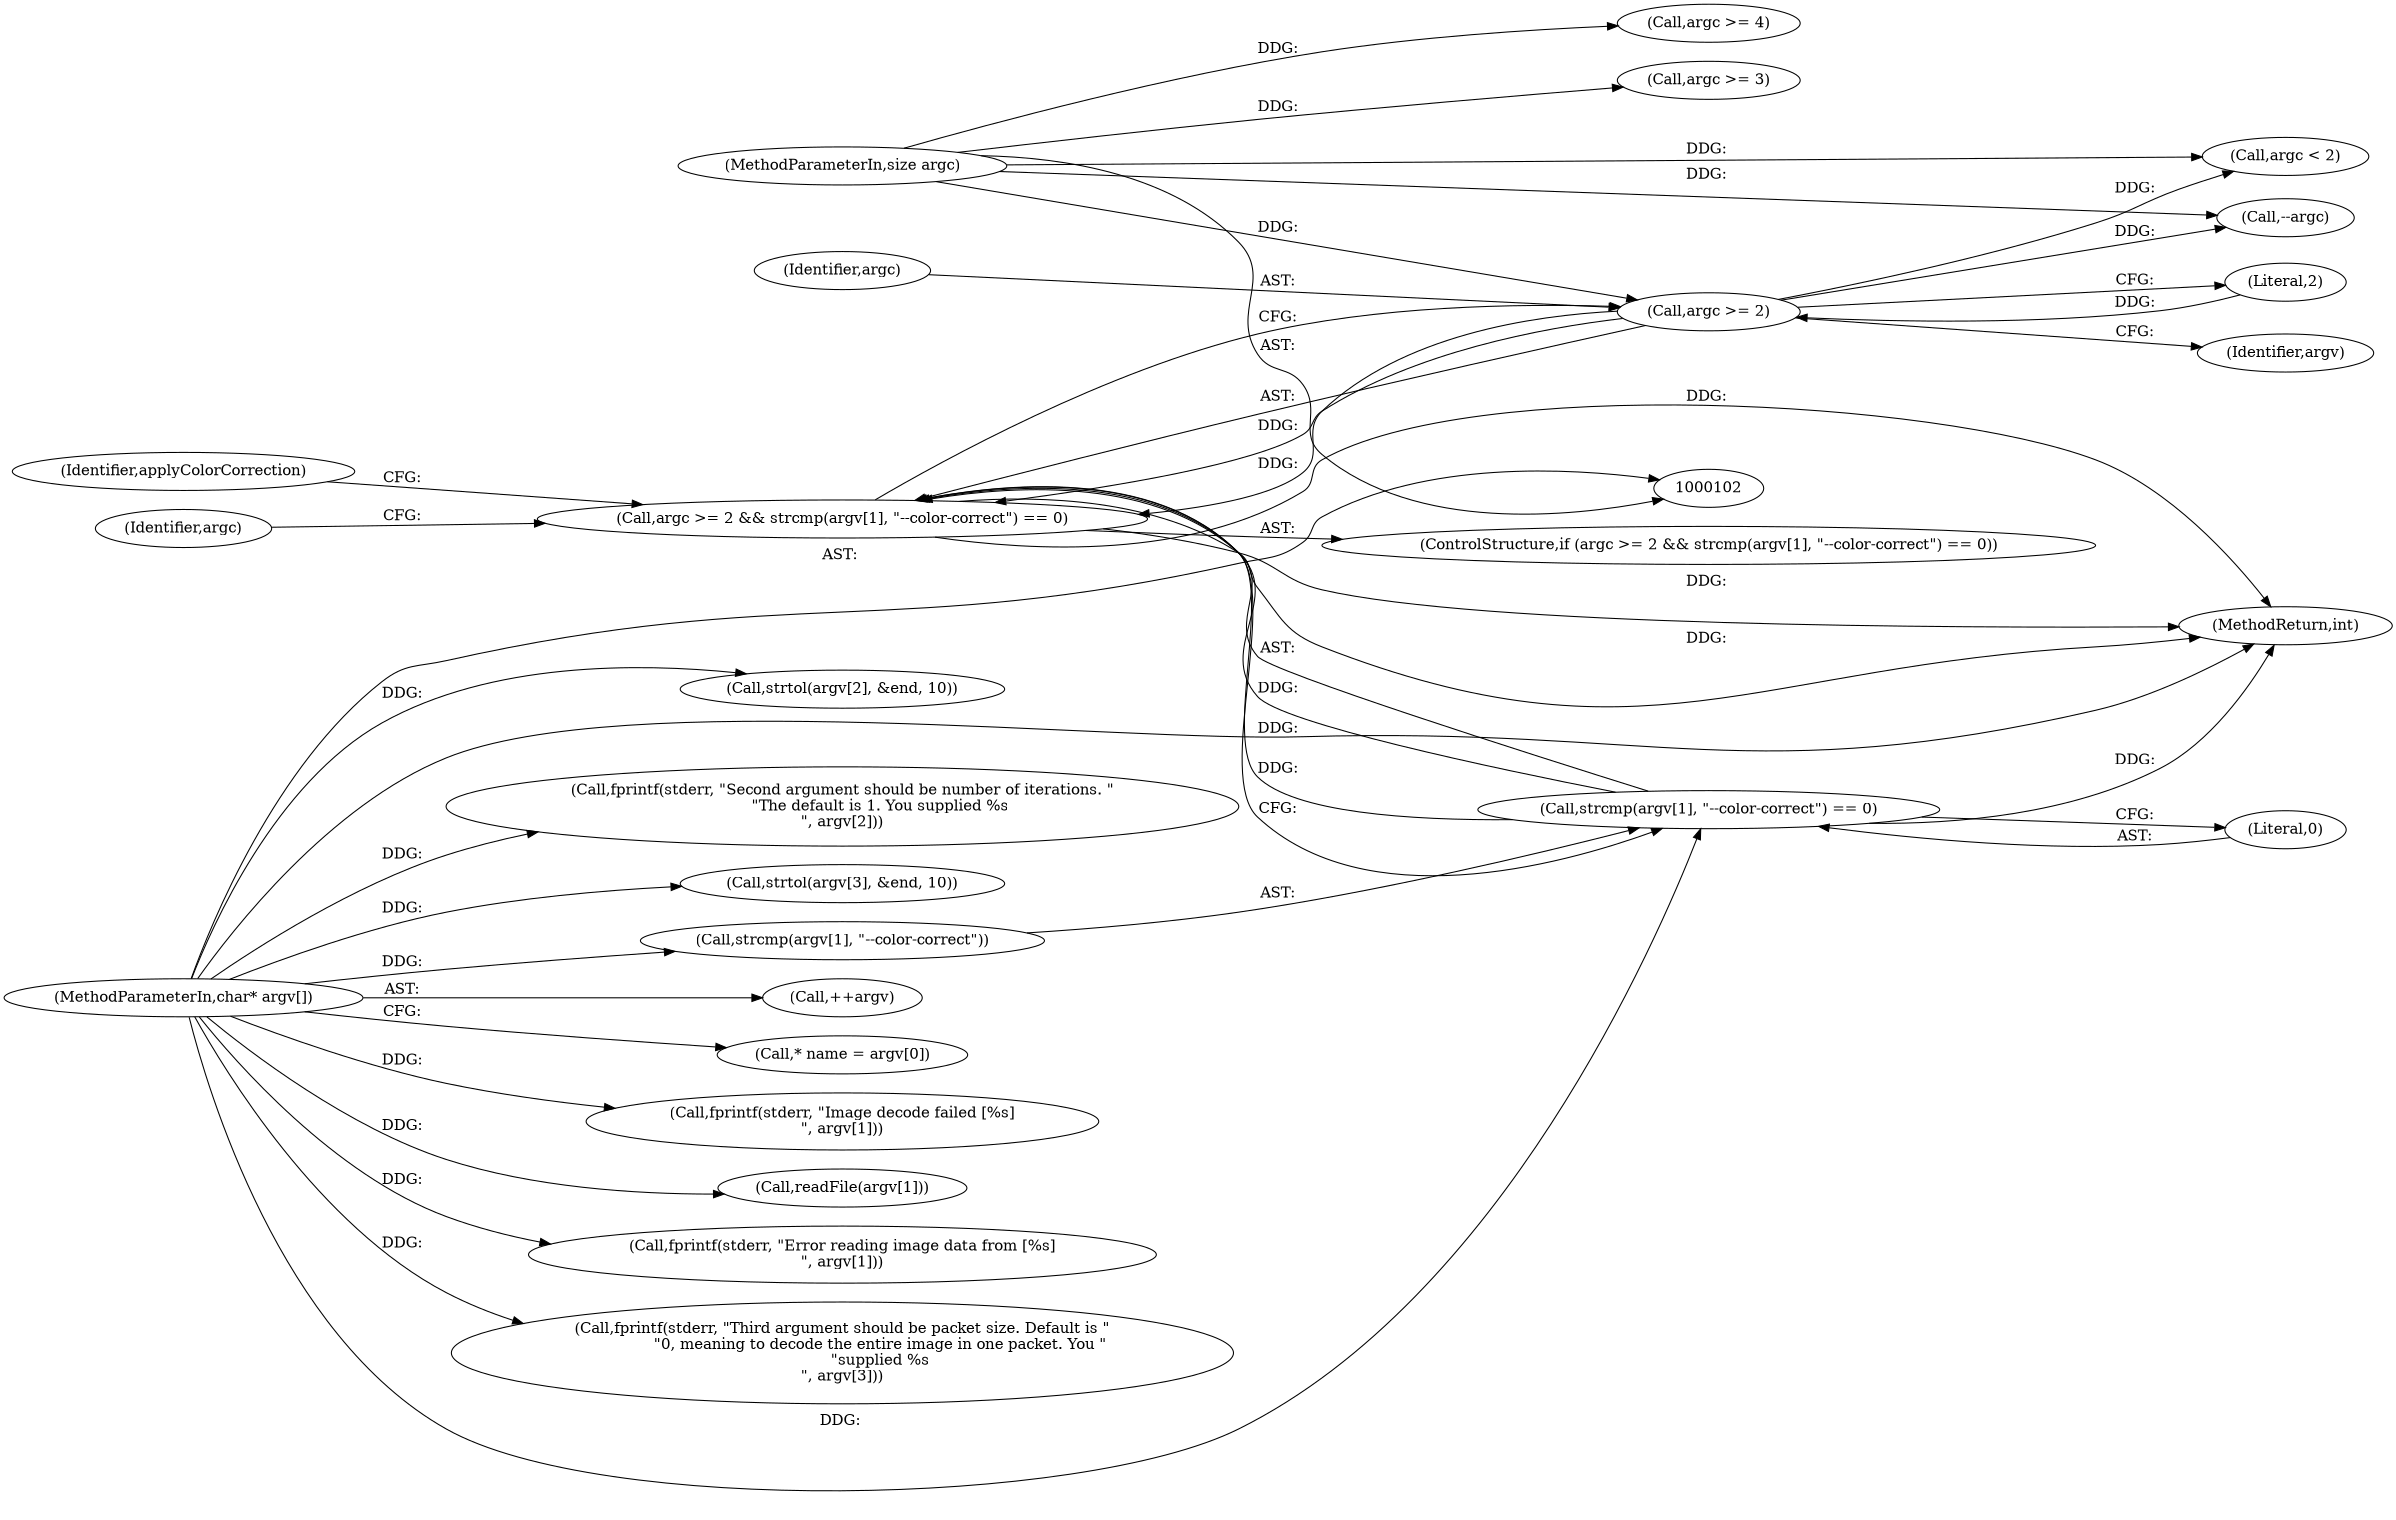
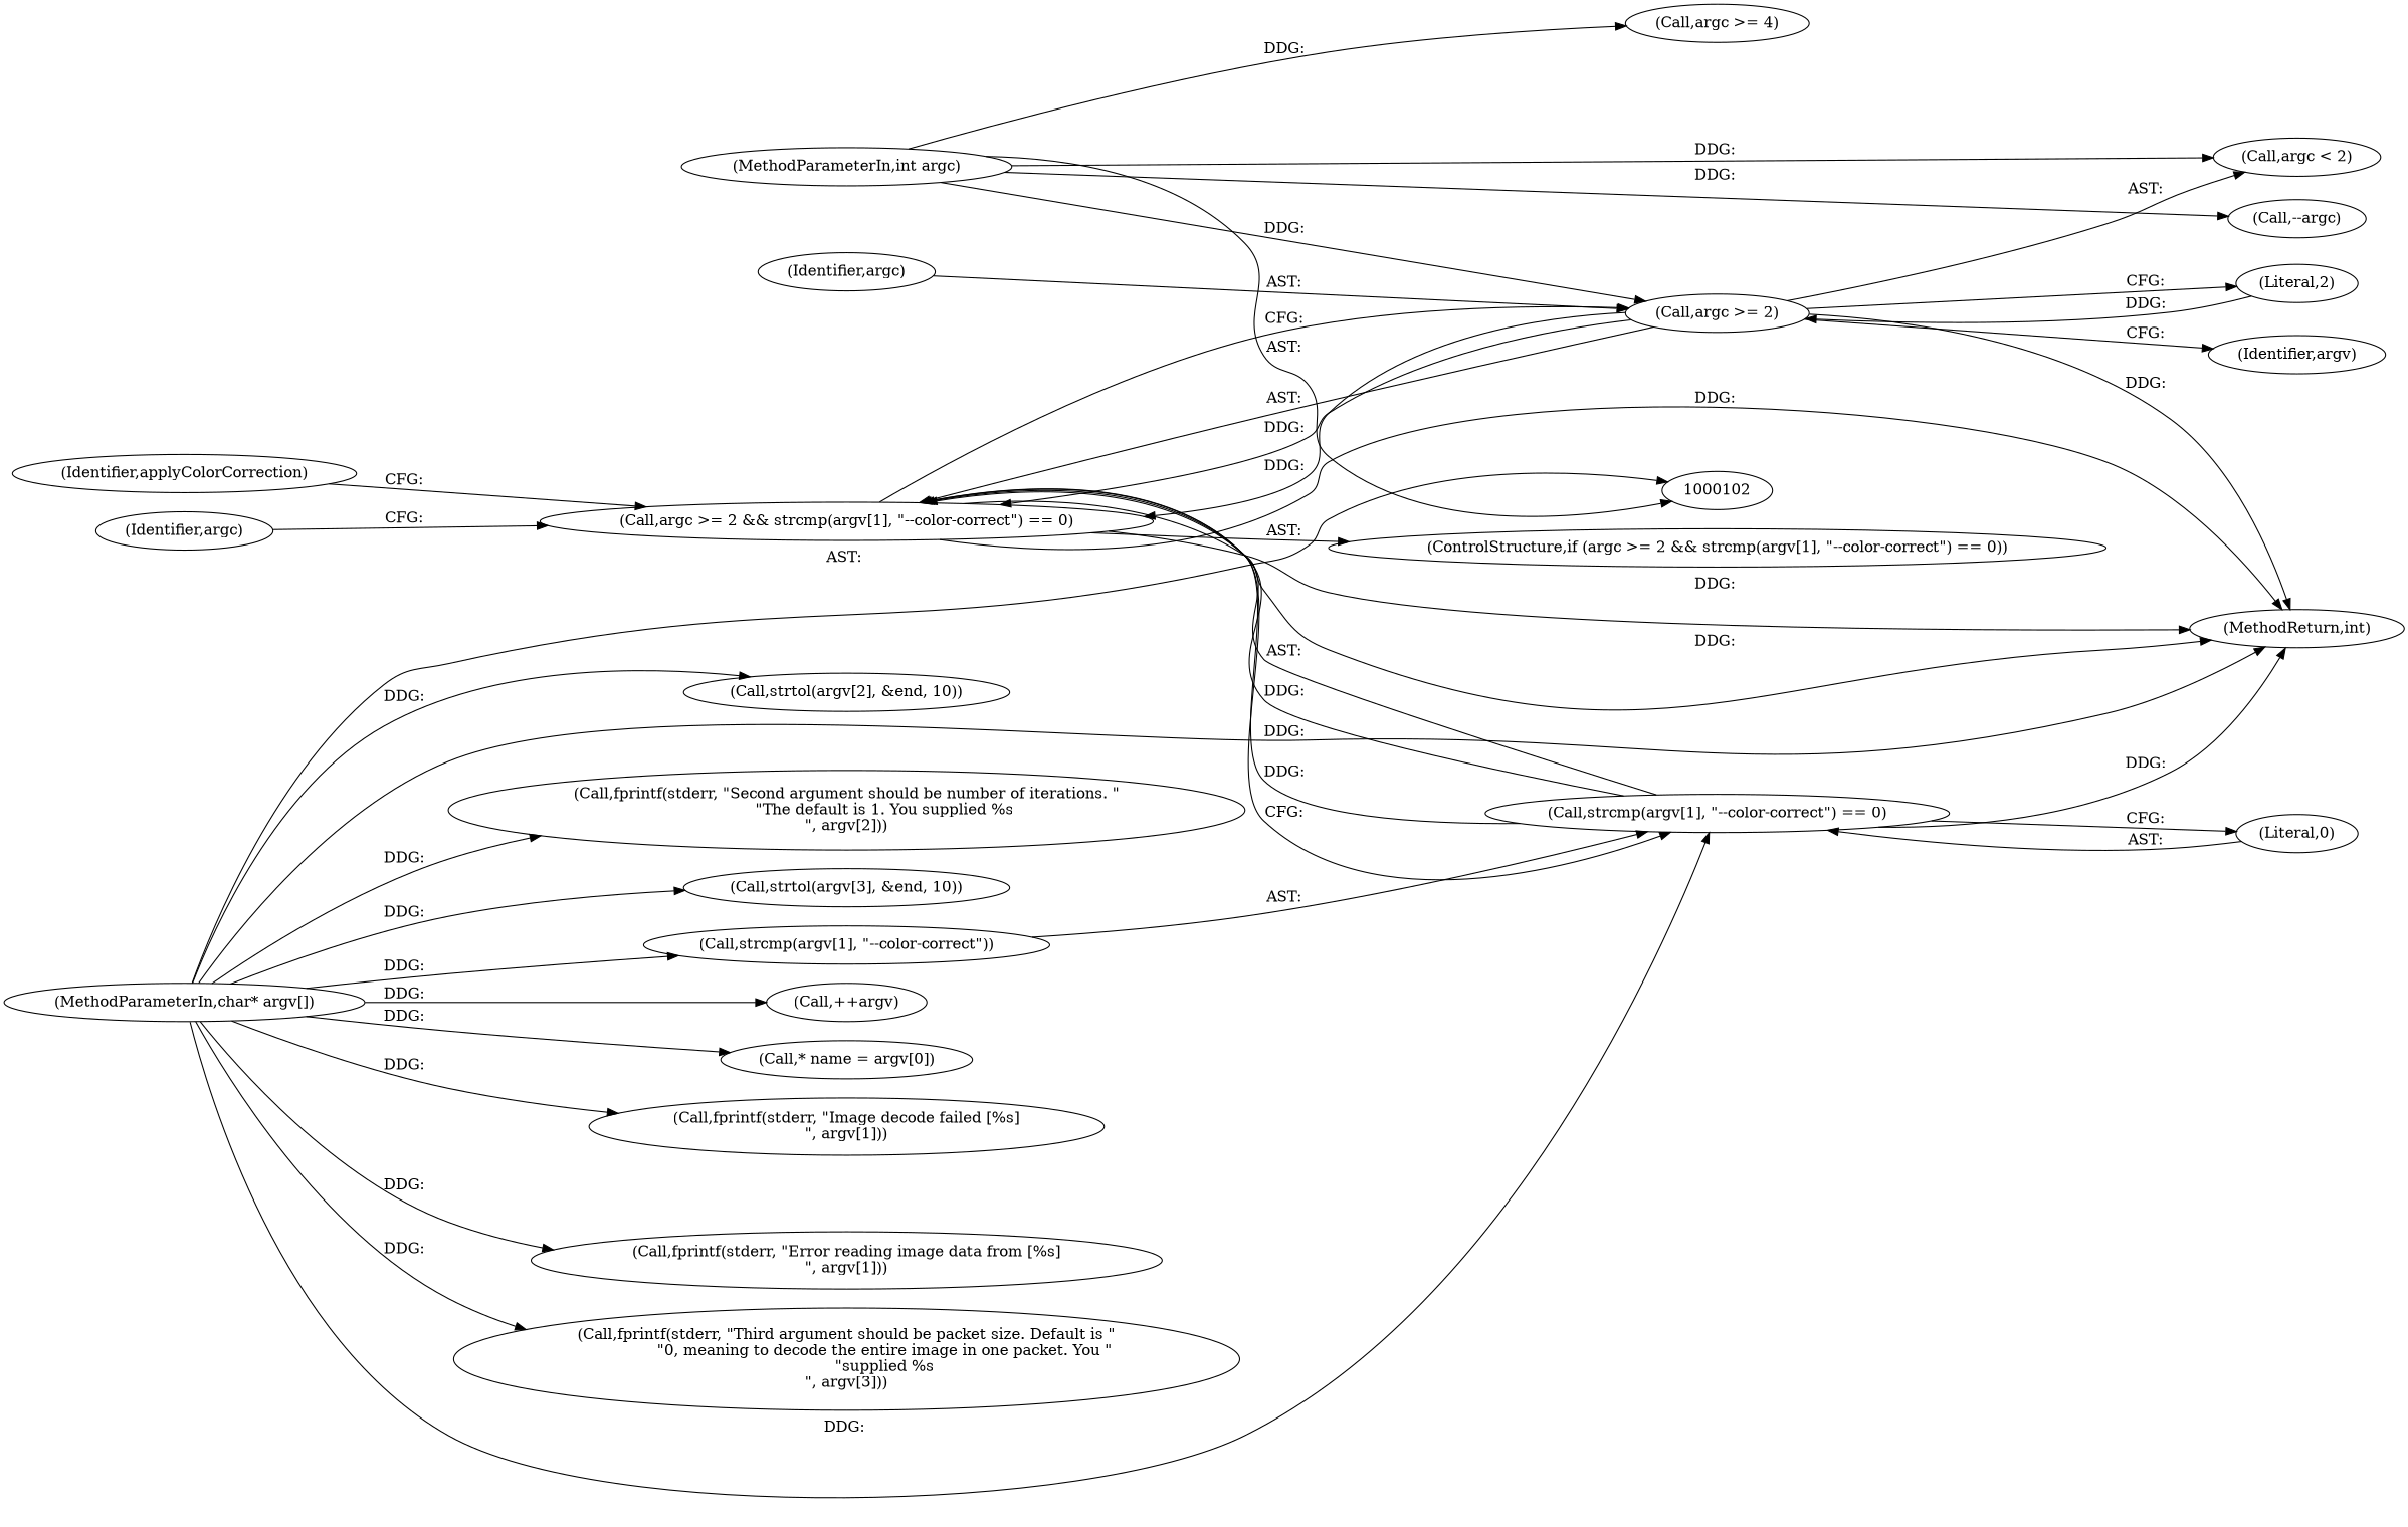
  digraph {
    rankdir=LR
    n1 [label="(Call,argc >= 2 && strcmp(argv[1], \"--color-correct\") == 0)"]
    n2 [label="(Call,argc >= 2)"]
    n3 [label="(Call,strcmp(argv[1], \"--color-correct\") == 0)"]
    n4 [label="(ControlStructure,if (argc >= 2 && strcmp(argv[1], \"--color-correct\") == 0))"]
    n5 [label="(MethodReturn,int)"]
    n6 [label="(Literal,2)"]
    n7 [label="(Call,argc < 2)"]
    n8 [label="(Call,--argc)"]
    n9 [label="(Identifier,argv)"]
    n10 [label="(Literal,0)"]
-   n11 [label="(MethodParameterIn,size argc)"]
+   n11 [label="(MethodParameterIn,int argc)"]
    n12 [label="(Call,argc >= 4)"]
-   n13 [label="(Call,argc >= 3)"]
    1000102
    n15 [label="(MethodParameterIn,char* argv[])"]
    n16 [label="(Call,++argv)"]
    n17 [label="(Call,* name = argv[0])"]
    n18 [label="(Call,fprintf(stderr, \"Image decode failed [%s]\n\", argv[1]))"]
-   n19 [label="(Call,readFile(argv[1]))"]
    n20 [label="(Call,fprintf(stderr, \"Error reading image data from [%s]\n\", argv[1]))"]
    n21 [label="(Call,fprintf(stderr, \"Third argument should be packet size. Default is \"\n                \"0, meaning to decode the entire image in one packet. You \"\n                \"supplied %s\n\", argv[3]))"]
    n22 [label="(Call,strtol(argv[2], &end, 10))"]
    n23 [label="(Call,strcmp(argv[1], \"--color-correct\"))"]
    n24 [label="(Call,fprintf(stderr, \"Second argument should be number of iterations. \"\n                \"The default is 1. You supplied %s\n\", argv[2]))"]
    n25 [label="(Call,strtol(argv[3], &end, 10))"]
    n26 [label="(Identifier,argc)"]
    n27 [label="(Identifier,applyColorCorrection)"]
    n28 [label="(Identifier,argc)"]
    n1 -> n2 [label="CFG: "]
    n1 -> n3 [label="CFG: "]
    n1 -> n4 [label="AST: "]
    n1 -> n5 [label="DDG: "]
    n1 -> n5 [label="DDG: "]
    n1 -> n5 [label="DDG: "]
    n2 -> n1 [label="AST: "]
    n2 -> n1 [label="DDG: "]
    n2 -> n1 [label="DDG: "]
    n2 -> n6 [label="CFG: "]
-   n2 -> n7 [label="DDG: "]
-   n2 -> n8 [label="DDG: "]
+   n2 -> n7 [label="AST: "]
+   n2 -> n5 [label="DDG: "]
    n2 -> n9 [label="CFG: "]
    n3 -> n1 [label="AST: "]
    n3 -> n1 [label="DDG: "]
    n3 -> n1 [label="DDG: "]
    n3 -> n5 [label="DDG: "]
    n3 -> n10 [label="CFG: "]
    n6 -> n2 [label="DDG: "]
    n10 -> n3 [label="AST: "]
    n11 -> n2 [label="DDG: "]
    n11 -> n7 [label="DDG: "]
    n11 -> n8 [label="DDG: "]
    n11 -> n12 [label="DDG: "]
-   n11 -> n13 [label="DDG: "]
    n11 -> 1000102 [label="AST: "]
    n15 -> n3 [label="DDG: "]
    n15 -> n5 [label="DDG: "]
    n15 -> 1000102 [label="AST: "]
-   n15 -> n16 [label="AST: "]
-   n15 -> n17 [label="CFG: "]
+   n15 -> n16 [label="DDG: "]
+   n15 -> n17 [label="DDG: "]
    n15 -> n18 [label="DDG: "]
-   n15 -> n19 [label="DDG: "]
    n15 -> n20 [label="DDG: "]
    n15 -> n21 [label="DDG: "]
    n15 -> n22 [label="DDG: "]
    n15 -> n23 [label="DDG: "]
    n15 -> n24 [label="DDG: "]
    n15 -> n25 [label="DDG: "]
    n23 -> n3 [label="AST: "]
    n26 -> n2 [label="AST: "]
    n27 -> n1 [label="CFG: "]
    n28 -> n1 [label="CFG: "]
  }
